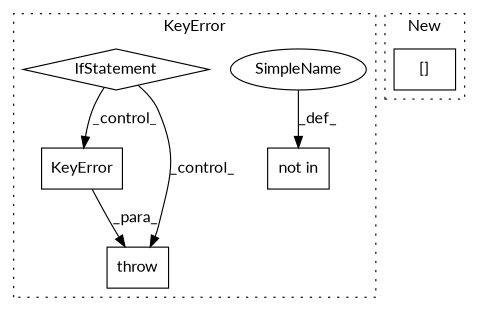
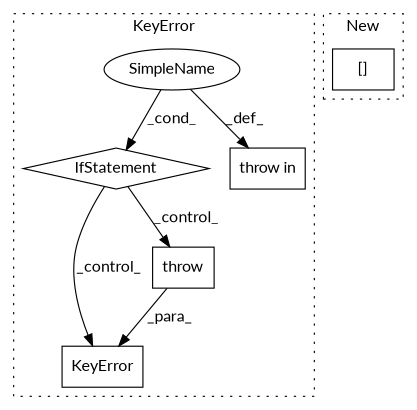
  digraph {
    fontname=Lato
    node [fontname=Lato shape=box]
    edge [fontname=Lato]
    n1 [a=32 l=10 label=KeyError s=1753]
    n2 [a=53 l=6 label=throw s=1747]
    n3 [a=42 label=SimpleName shape=ellipse]
    n4 [a=25 l="8,2" label=IfStatement s="1581,1666" shape=diamond]
-   n5 [a=108 l=77 label="not in" s=1589]
+   n5 [a=108 l=77 label="throw in" s=1589]
    n6 [a=2 l="7,1" label="[]" s="1890,1905"]
    subgraph cluster_1 {
      label=KeyError
      style=dotted
      n1
      n2
      n3
      n4
      n5
    }
    subgraph cluster_2 {
      label=New
      style=dotted
      n6
    }
-   n1 -> n2 [label=_para_]
+   n2 -> n1 [label=_para_]
+   n3 -> n4 [label=_cond_]
    n3 -> n5 [label=_def_]
    n4 -> n1 [label=_control_]
    n4 -> n2 [label=_control_]
  }
